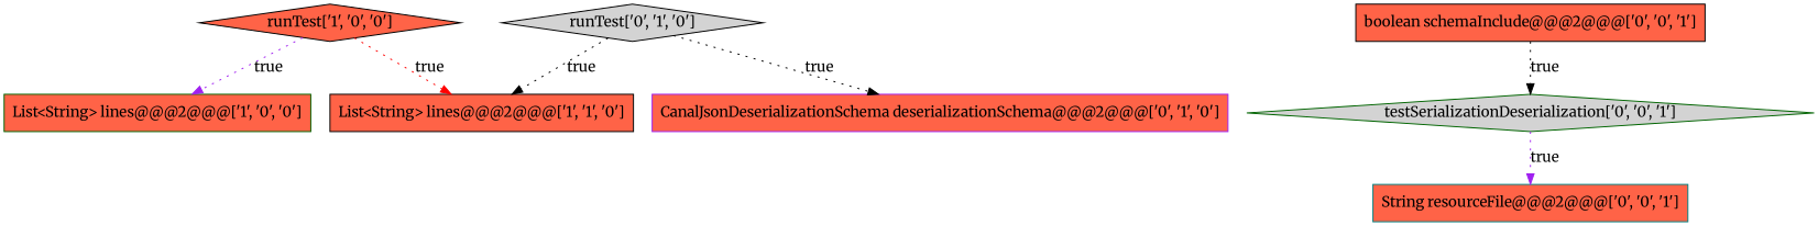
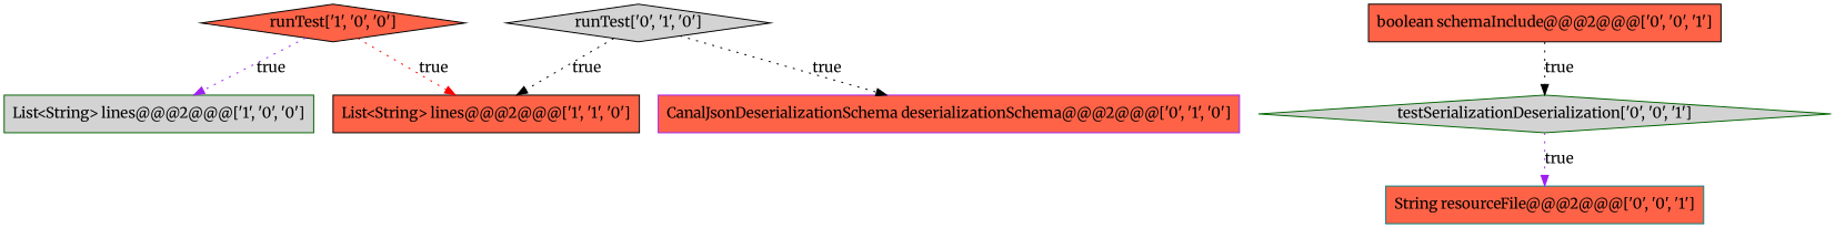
  digraph {
    fontname=Merriweather
    node [color=black fillcolor=tomato fontname=Merriweather shape=box style=filled]
    edge [color=black fontname=Merriweather style=dotted]
    n1 [label="List<String> lines@@@2@@@['1', '1', '0']"]
    n2 [color=purple label="CanalJsonDeserializationSchema deserializationSchema@@@2@@@['0', '1', '0']"]
    n3 [color=darkgreen fillcolor=lightgray label="testSerializationDeserialization['0', '0', '1']" shape=diamond]
    n4 [color=teal label="String resourceFile@@@2@@@['0', '0', '1']"]
    n5 [label="boolean schemaInclude@@@2@@@['0', '0', '1']"]
    n6 [label="runTest['1', '0', '0']" shape=diamond]
-   n7 [color=darkgreen label="List<String> lines@@@2@@@['1', '0', '0']"]
+   n7 [color=darkgreen fillcolor=lightgray label="List<String> lines@@@2@@@['1', '0', '0']"]
    n8 [fillcolor=lightgray label="runTest['0', '1', '0']" shape=diamond]
    n3 -> n4 [color=purple label=true]
    n5 -> n3 [label=true]
    n6 -> n1 [color=red label=true]
    n6 -> n7 [color=purple label=true]
    n8 -> n1 [label=true]
    n8 -> n2 [label=true]
  }
